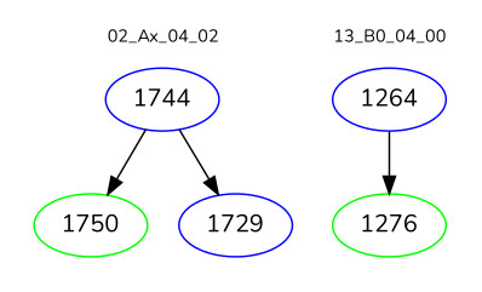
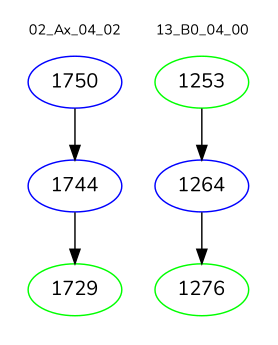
  digraph {
    fontname=Nunito
    node [color=green fontname=Nunito]
    edge [color=black fontname=Nunito]
-   n1 [label=1750]
+   n1 [color=blue label=1750]
    n2 [color=blue label=1744]
-   n3 [color=blue label=1729]
+   n3 [label=1729]
+   n4 [label=1253]
    n5 [color=blue label=1264]
    n6 [label=1276]
    subgraph cluster_1 {
      color=white
      fontsize=10
      label="02_Ax_04_02"
      n1
      n2
      n3
    }
    subgraph cluster_2 {
      color=white
      fontsize=10
      label="13_B0_04_00"
+     n4
      n5
      n6
    }
-   n2 -> n1
+   n1 -> n2
    n2 -> n3
+   n4 -> n5
    n5 -> n6
  }
